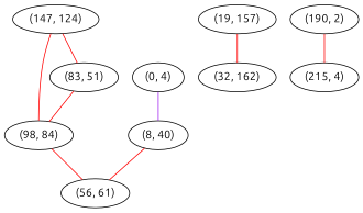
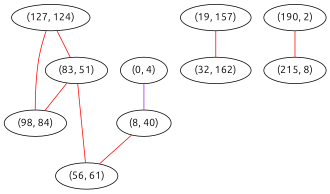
  graph {
    fontname=Ubuntu
    node [fontname=Ubuntu]
    edge [color=red fontname=Ubuntu weight=1]
-   "(127, 124)" [label="(147, 124)"]
+   "(127, 124)"
    "(98, 84)"
    "(83, 51)"
    n4 [label="(0, 4)"]
    "(8, 40)"
    n6 [label="(56, 61)"]
    "(19, 157)"
    "(32, 162)"
    "(190, 2)"
-   "(215, 8)" [label="(215, 4)"]
+   "(215, 8)"
    "(127, 124)" -- "(98, 84)"
    "(127, 124)" -- "(83, 51)"
    "(83, 51)" -- "(98, 84)"
-   "(98, 84)" -- n6
+   "(83, 51)" -- n6
    n4 -- "(8, 40)" [color=purple weight=4]
    "(8, 40)" -- n6
    "(19, 157)" -- "(32, 162)"
    "(190, 2)" -- "(215, 8)"
  }
